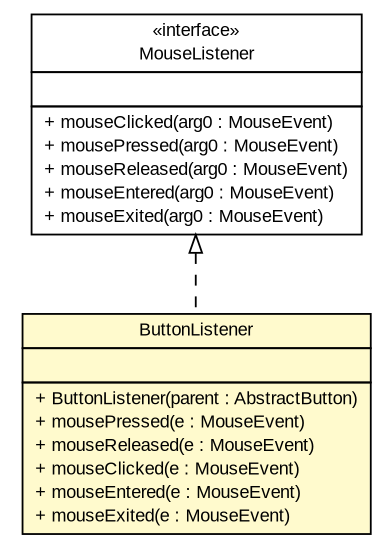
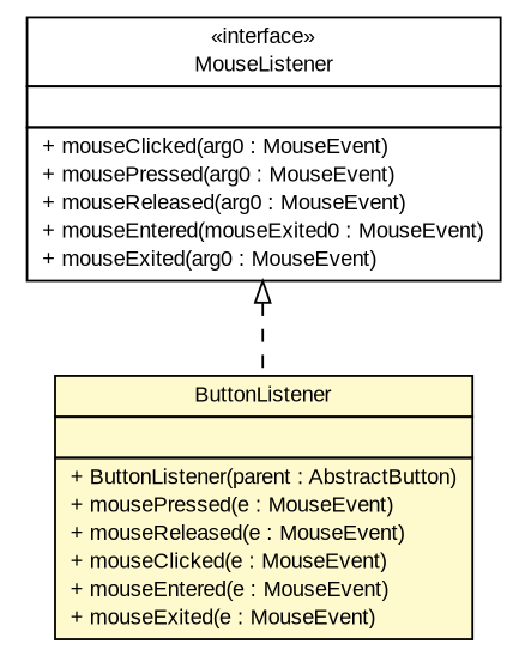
  digraph {
    nodesep=0.25
    ranksep=0.5
    node [fontcolor=black fontname=arial fontsize=10.0 shape=plaintext]
    n1 [label=<<table title="com.github.tilastokeskus.matertis.ui.listener.ButtonListener" border="0" cellborder="1" cellspacing="0" cellpadding="2" port="p" bgcolor="lemonChiffon" href="./ButtonListener.html"> 		<tr><td><table border="0" cellspacing="0" cellpadding="1"> <tr><td align="center" balign="center"> ButtonListener </td></tr> 		</table></td></tr> 		<tr><td><table border="0" cellspacing="0" cellpadding="1"> <tr><td align="left" balign="left">  </td></tr> 		</table></td></tr> 		<tr><td><table border="0" cellspacing="0" cellpadding="1"> <tr><td align="left" balign="left"> + ButtonListener(parent : AbstractButton) </td></tr> <tr><td align="left" balign="left"> + mousePressed(e : MouseEvent) </td></tr> <tr><td align="left" balign="left"> + mouseReleased(e : MouseEvent) </td></tr> <tr><td align="left" balign="left"> + mouseClicked(e : MouseEvent) </td></tr> <tr><td align="left" balign="left"> + mouseEntered(e : MouseEvent) </td></tr> <tr><td align="left" balign="left"> + mouseExited(e : MouseEvent) </td></tr> 		</table></td></tr> 		</table>>]
-   n2 [label=<<table title="java.awt.event.MouseListener" border="0" cellborder="1" cellspacing="0" cellpadding="2" port="p" href="http://java.sun.com/j2se/1.4.2/docs/api/java/awt/event/MouseListener.html"> 		<tr><td><table border="0" cellspacing="0" cellpadding="1"> <tr><td align="center" balign="center"> &#171;interface&#187; </td></tr> <tr><td align="center" balign="center"> MouseListener </td></tr> 		</table></td></tr> 		<tr><td><table border="0" cellspacing="0" cellpadding="1"> <tr><td align="left" balign="left">  </td></tr> 		</table></td></tr> 		<tr><td><table border="0" cellspacing="0" cellpadding="1"> <tr><td align="left" balign="left"> + mouseClicked(arg0 : MouseEvent) </td></tr> <tr><td align="left" balign="left"> + mousePressed(arg0 : MouseEvent) </td></tr> <tr><td align="left" balign="left"> + mouseReleased(arg0 : MouseEvent) </td></tr> <tr><td align="left" balign="left"> + mouseEntered(arg0 : MouseEvent) </td></tr> <tr><td align="left" balign="left"> + mouseExited(arg0 : MouseEvent) </td></tr> 		</table></td></tr> 		</table>>]
+   n2 [label=<<table title="java.awt.event.MouseListener" border="0" cellborder="1" cellspacing="0" cellpadding="2" port="p" href="http://java.sun.com/j2se/1.4.2/docs/api/java/awt/event/MouseListener.html"> 		<tr><td><table border="0" cellspacing="0" cellpadding="1"> <tr><td align="center" balign="center"> &#171;interface&#187; </td></tr> <tr><td align="center" balign="center"> MouseListener </td></tr> 		</table></td></tr> 		<tr><td><table border="0" cellspacing="0" cellpadding="1"> <tr><td align="left" balign="left">  </td></tr> 		</table></td></tr> 		<tr><td><table border="0" cellspacing="0" cellpadding="1"> <tr><td align="left" balign="left"> + mouseClicked(arg0 : MouseEvent) </td></tr> <tr><td align="left" balign="left"> + mousePressed(arg0 : MouseEvent) </td></tr> <tr><td align="left" balign="left"> + mouseReleased(arg0 : MouseEvent) </td></tr> <tr><td align="left" balign="left"> + mouseEntered(mouseExited0 : MouseEvent) </td></tr> <tr><td align="left" balign="left"> + mouseExited(arg0 : MouseEvent) </td></tr> 		</table></td></tr> 		</table>>]
    n2 -> n1 [arrowtail=empty dir=back fontname=arial fontsize=10 headport=p labelfontname=arial labelfontsize=10 style=dashed tailport=p]
  }
